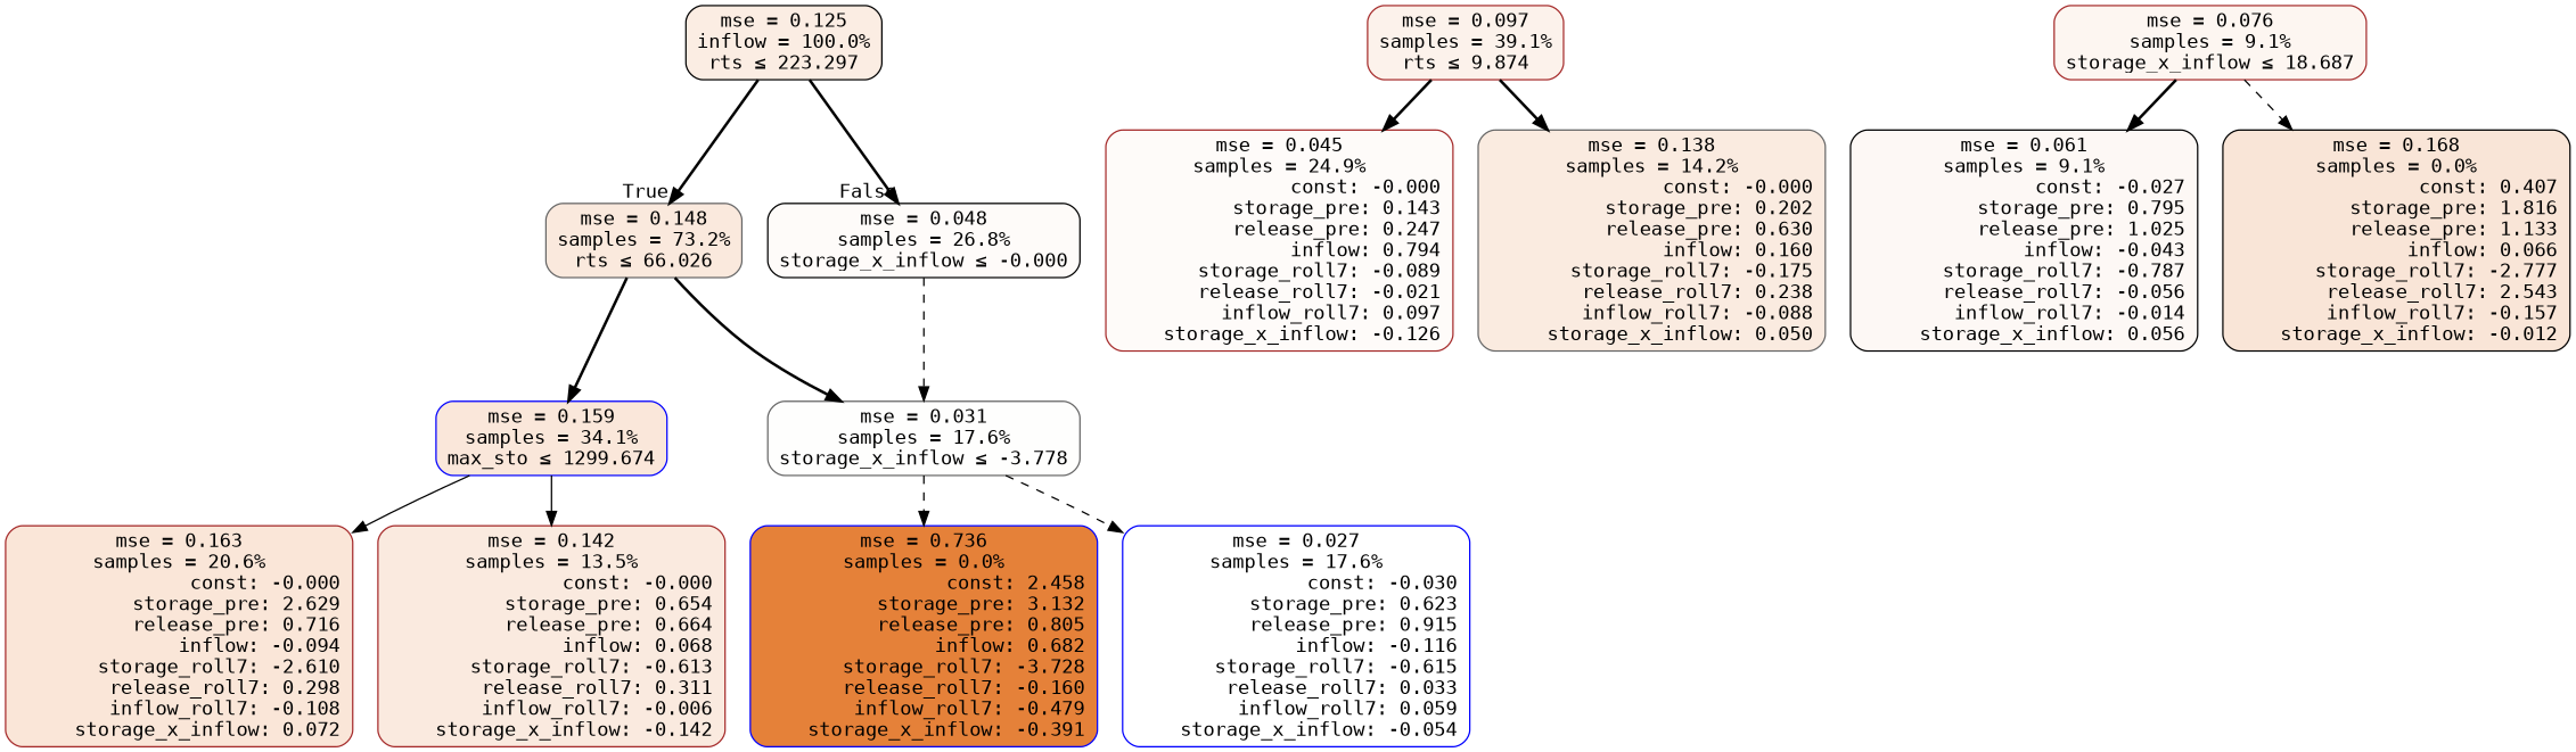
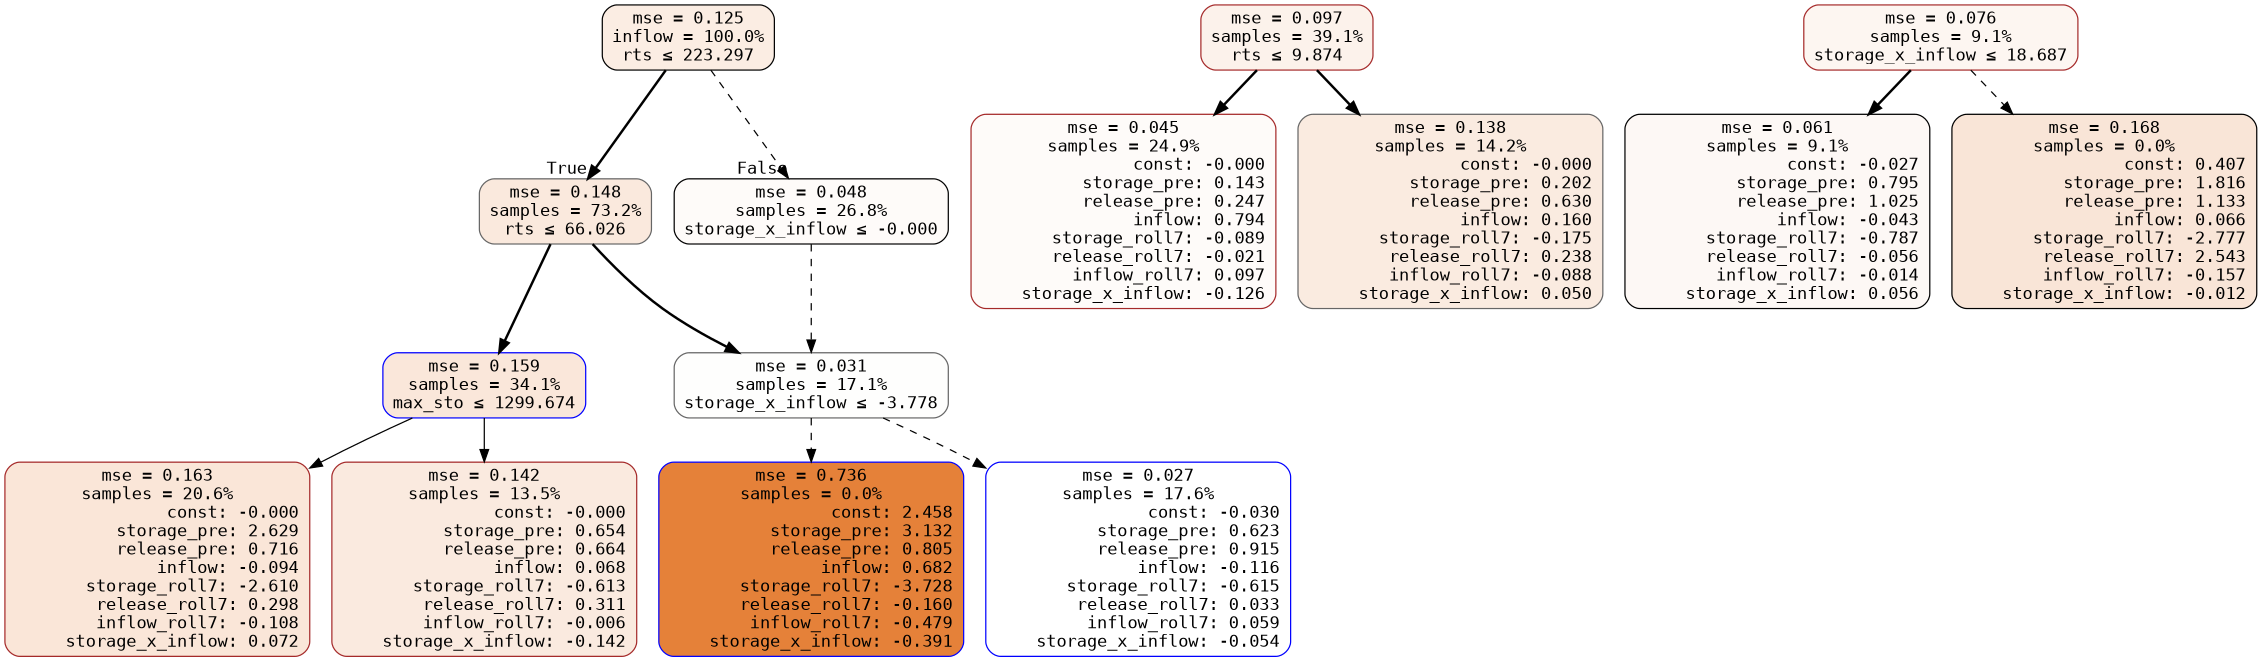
  digraph {
    fontname="DejaVu Sans Mono"
    node [color=brown fillcolor="#fefbf9" fontname="DejaVu Sans Mono" shape=rectangle style="filled, rounded"]
    edge [fontname="DejaVu Sans Mono" style=bold]
    n1 [color=black fillcolor="#fbede3" label="mse = 0.125\ninflow = 100.0%\nrts &le; 223.297"]
    n2 [color=gray40 fillcolor="#fae9dd" label="mse = 0.148\nsamples = 73.2%\nrts &le; 66.026"]
    n3 [color=black label="mse = 0.048\nsamples = 26.8%\nstorage_x_inflow &le; -0.000"]
    n4 [color=blue fillcolor="#fae7da" label="mse = 0.159\nsamples = 34.1%\nmax_sto &le; 1299.674"]
-   n5 [color=gray40 fillcolor="#fefefd" label="mse = 0.031\nsamples = 17.6%\nstorage_x_inflow &le; -3.778"]
+   n5 [color=gray40 fillcolor="#fefefd" label="mse = 0.031\nsamples = 17.1%\nstorage_x_inflow &le; -3.778"]
    n6 [fillcolor="#fcf2eb" label="mse = 0.097\nsamples = 39.1%\nrts &le; 9.874"]
    n7 [label="mse = 0.045\nsamples = 24.9%\n               const: -0.000\n          storage_pre: 0.143\n          release_pre: 0.247\n               inflow: 0.794\n       storage_roll7: -0.089\n       release_roll7: -0.021\n         inflow_roll7: 0.097\n    storage_x_inflow: -0.126"]
    n8 [color=gray40 fillcolor="#faebe0" label="mse = 0.138\nsamples = 14.2%\n               const: -0.000\n          storage_pre: 0.202\n          release_pre: 0.630\n               inflow: 0.160\n       storage_roll7: -0.175\n        release_roll7: 0.238\n        inflow_roll7: -0.088\n     storage_x_inflow: 0.050"]
    n9 [fillcolor="#fae6d8" label="mse = 0.163\nsamples = 20.6%\n               const: -0.000\n          storage_pre: 2.629\n          release_pre: 0.716\n              inflow: -0.094\n       storage_roll7: -2.610\n        release_roll7: 0.298\n        inflow_roll7: -0.108\n     storage_x_inflow: 0.072"]
    n10 [fillcolor="#faeadf" label="mse = 0.142\nsamples = 13.5%\n               const: -0.000\n          storage_pre: 0.654\n          release_pre: 0.664\n               inflow: 0.068\n       storage_roll7: -0.613\n        release_roll7: 0.311\n        inflow_roll7: -0.006\n    storage_x_inflow: -0.142"]
    n11 [color=blue fillcolor="#e58139" label="mse = 0.736\nsamples = 0.0%\n                const: 2.458\n          storage_pre: 3.132\n          release_pre: 0.805\n               inflow: 0.682\n       storage_roll7: -3.728\n       release_roll7: -0.160\n        inflow_roll7: -0.479\n    storage_x_inflow: -0.391"]
    n12 [color=blue fillcolor="#ffffff" label="mse = 0.027\nsamples = 17.6%\n               const: -0.030\n          storage_pre: 0.623\n          release_pre: 0.915\n              inflow: -0.116\n       storage_roll7: -0.615\n        release_roll7: 0.033\n         inflow_roll7: 0.059\n    storage_x_inflow: -0.054"]
    n13 [fillcolor="#fdf6f1" label="mse = 0.076\nsamples = 9.1%\nstorage_x_inflow &le; 18.687"]
    n14 [color=black fillcolor="#fdf8f5" label="mse = 0.061\nsamples = 9.1%\n               const: -0.027\n          storage_pre: 0.795\n          release_pre: 1.025\n              inflow: -0.043\n       storage_roll7: -0.787\n       release_roll7: -0.056\n        inflow_roll7: -0.014\n     storage_x_inflow: 0.056"]
    n15 [color=black fillcolor="#f9e5d7" label="mse = 0.168\nsamples = 0.0%\n                const: 0.407\n          storage_pre: 1.816\n          release_pre: 1.133\n               inflow: 0.066\n       storage_roll7: -2.777\n        release_roll7: 2.543\n        inflow_roll7: -0.157\n    storage_x_inflow: -0.012"]
    n1 -> n2 [headlabel=True labelangle=45 labeldistance=2.5]
-   n1 -> n3 [headlabel=False labelangle=-45 labeldistance=2.5]
+   n1 -> n3 [headlabel=False labelangle=-45 labeldistance=2.5 style=dashed]
    n2 -> n4
    n2 -> n5
    n3 -> n5 [style=dashed]
    n4 -> n9 [style=solid]
    n4 -> n10 [style=solid]
    n5 -> n11 [style=dashed]
    n5 -> n12 [style=dashed]
    n6 -> n7
    n6 -> n8
    n13 -> n14
    n13 -> n15 [style=dashed]
  }
